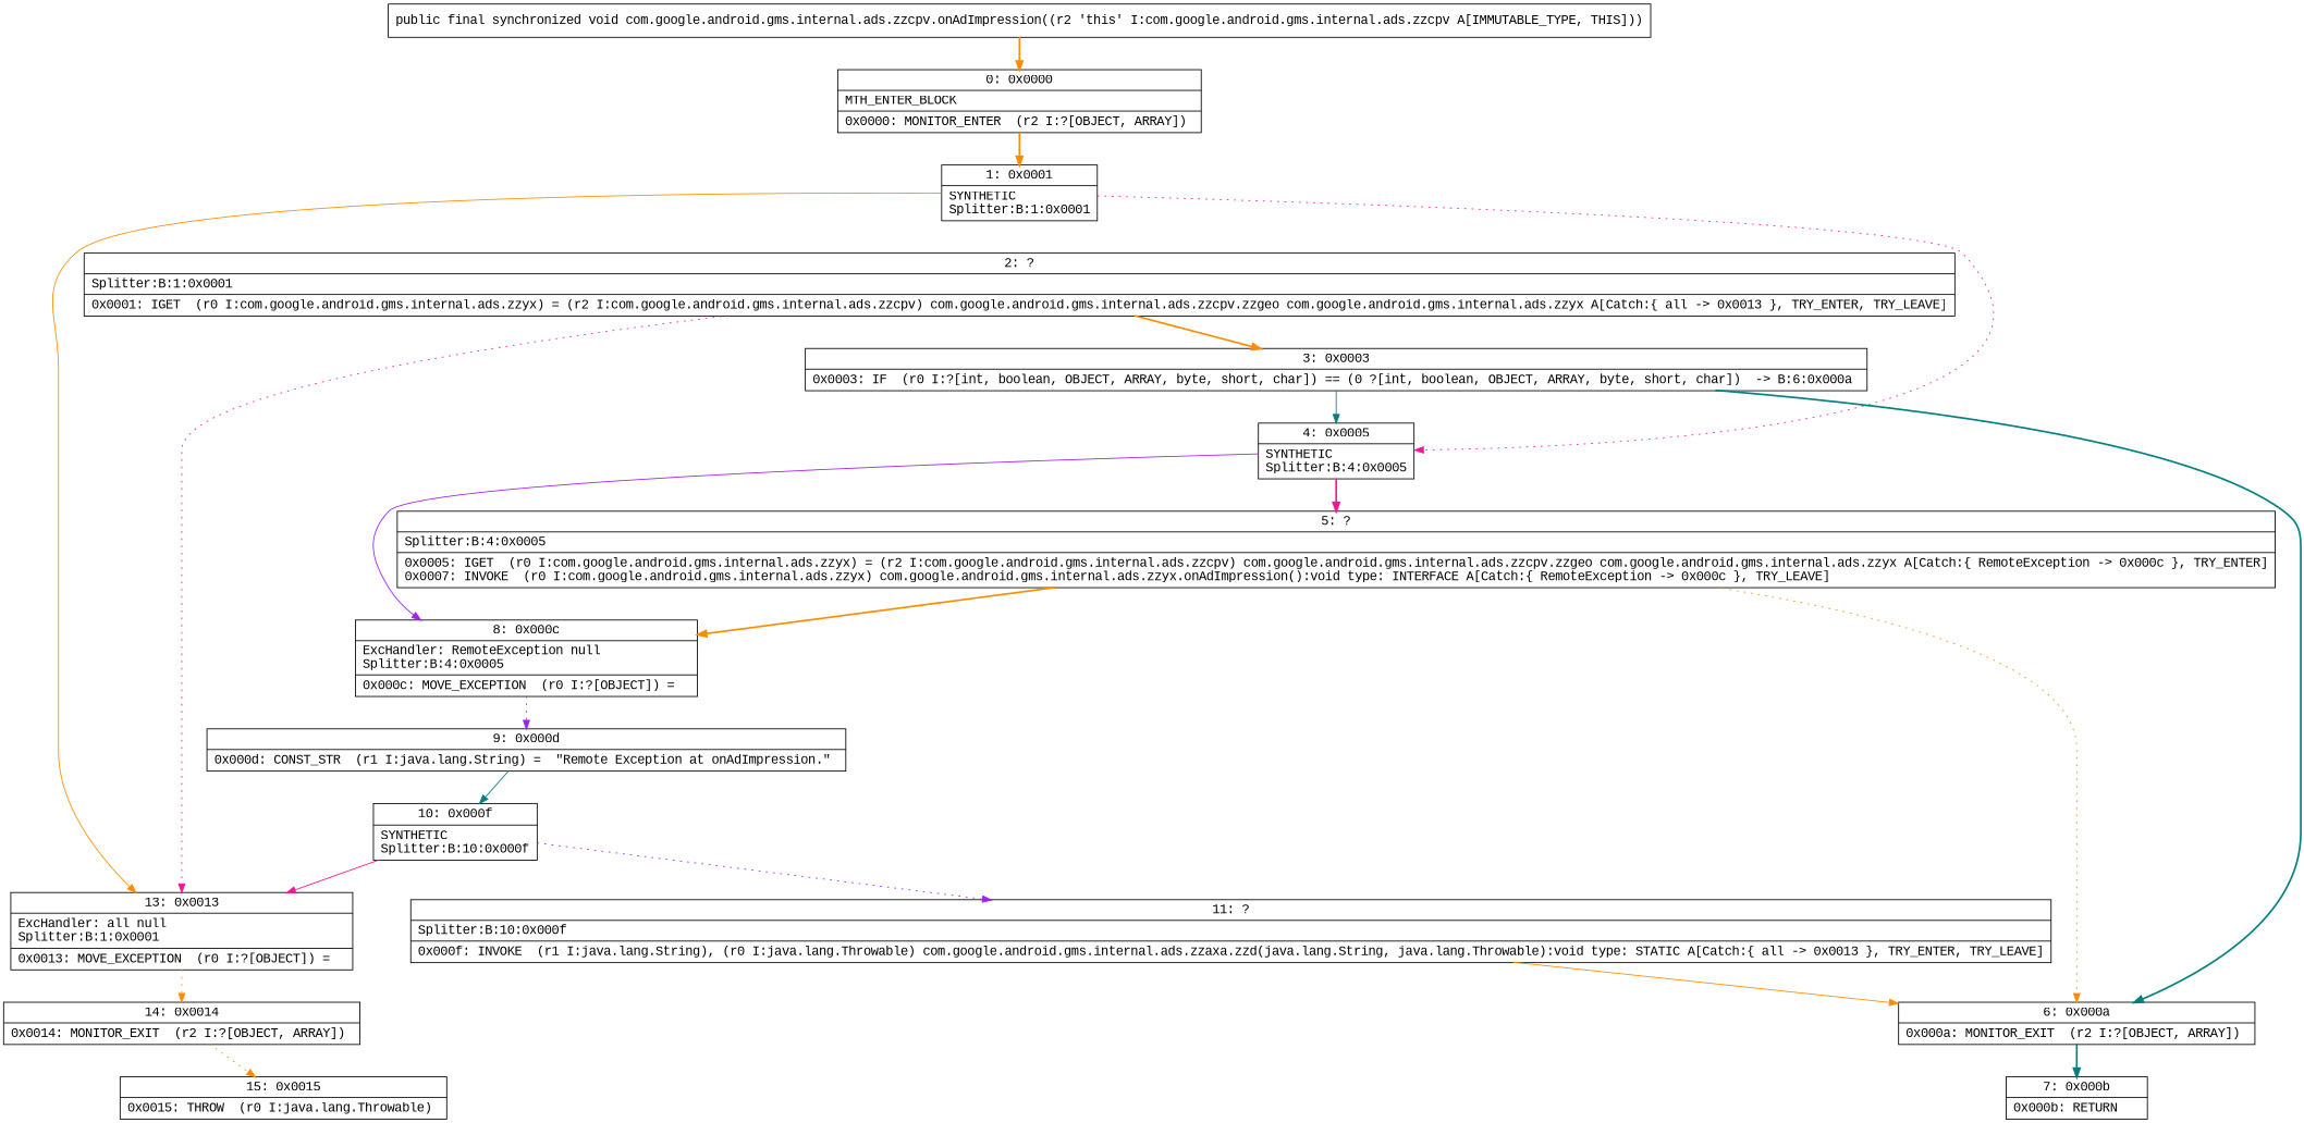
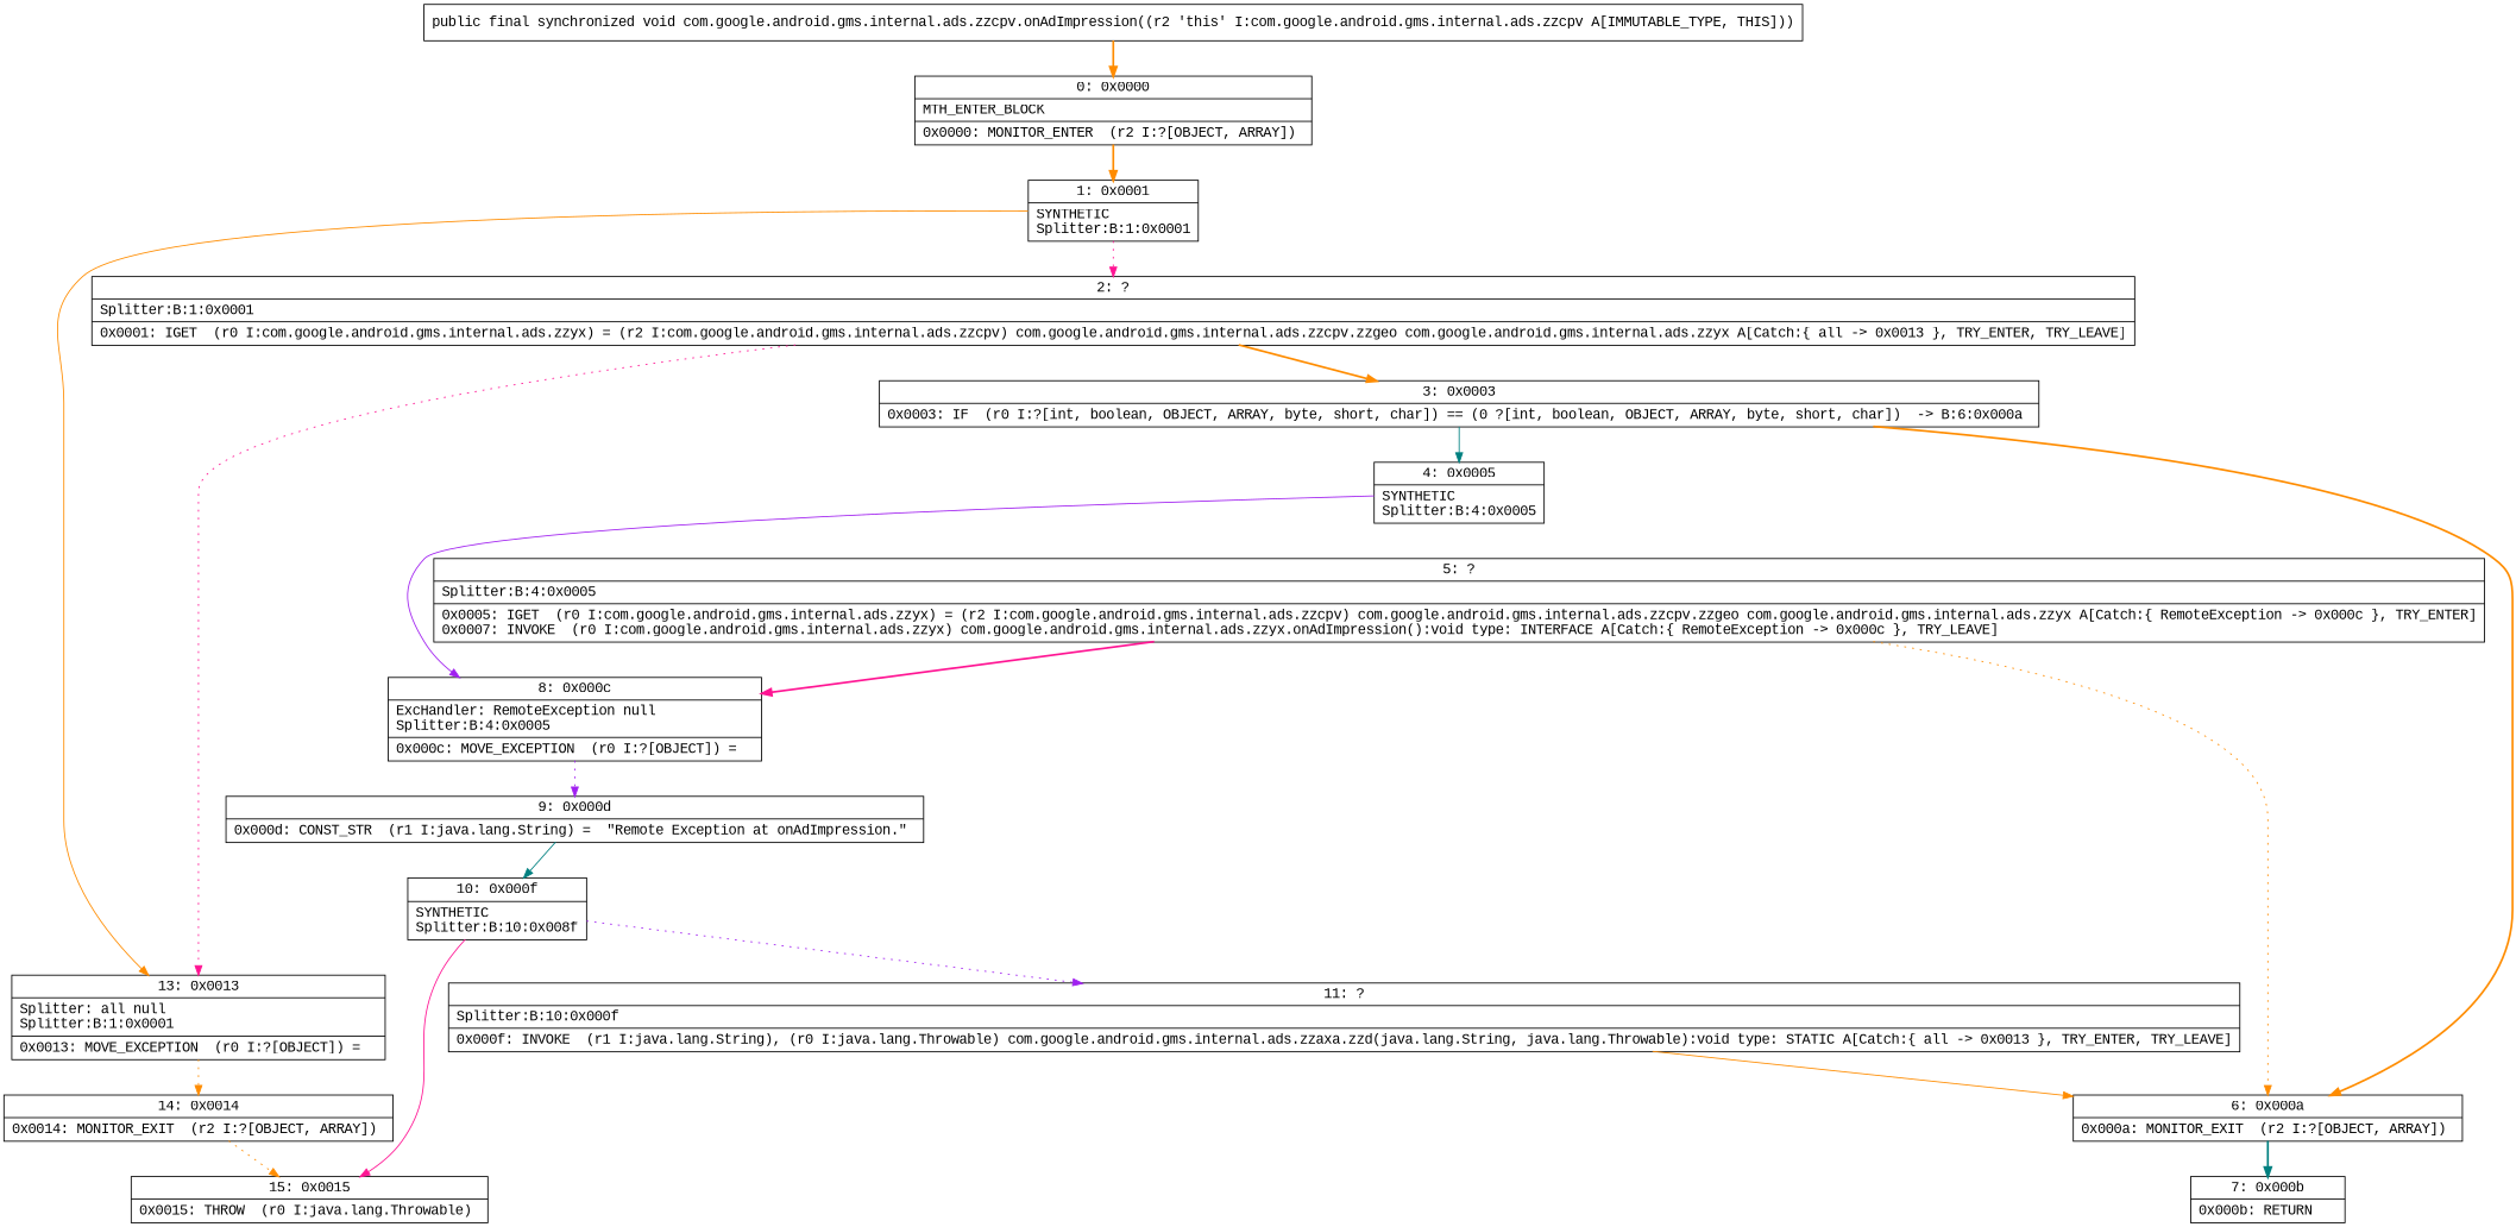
  digraph {
    fontname="Liberation Mono"
    node [fontname="Liberation Mono" shape=record]
    edge [color=darkorange fontname="Liberation Mono" style=bold]
    n1 [label="{0\:\ 0x0000|MTH_ENTER_BLOCK\l|0x0000: MONITOR_ENTER  (r2 I:?[OBJECT, ARRAY]) \l}"]
    n2 [label="{1\:\ 0x0001|SYNTHETIC\lSplitter:B:1:0x0001\l}"]
    n3 [label="{2\:\ ?|Splitter:B:1:0x0001\l|0x0001: IGET  (r0 I:com.google.android.gms.internal.ads.zzyx) = (r2 I:com.google.android.gms.internal.ads.zzcpv) com.google.android.gms.internal.ads.zzcpv.zzgeo com.google.android.gms.internal.ads.zzyx A[Catch:\{ all \-\> 0x0013 \}, TRY_ENTER, TRY_LEAVE]\l}"]
-   n4 [label="{13\:\ 0x0013|ExcHandler: all null\lSplitter:B:1:0x0001\l|0x0013: MOVE_EXCEPTION  (r0 I:?[OBJECT]) =  \l}"]
+   n4 [label="{13\:\ 0x0013|Splitter: all null\lSplitter:B:1:0x0001\l|0x0013: MOVE_EXCEPTION  (r0 I:?[OBJECT]) =  \l}"]
    n5 [label="{3\:\ 0x0003|0x0003: IF  (r0 I:?[int, boolean, OBJECT, ARRAY, byte, short, char]) == (0 ?[int, boolean, OBJECT, ARRAY, byte, short, char])  \-\> B:6:0x000a \l}"]
    n6 [label="{14\:\ 0x0014|0x0014: MONITOR_EXIT  (r2 I:?[OBJECT, ARRAY]) \l}"]
    n7 [label="{4\:\ 0x0005|SYNTHETIC\lSplitter:B:4:0x0005\l}"]
    n8 [label="{6\:\ 0x000a|0x000a: MONITOR_EXIT  (r2 I:?[OBJECT, ARRAY]) \l}"]
    n9 [label="{5\:\ ?|Splitter:B:4:0x0005\l|0x0005: IGET  (r0 I:com.google.android.gms.internal.ads.zzyx) = (r2 I:com.google.android.gms.internal.ads.zzcpv) com.google.android.gms.internal.ads.zzcpv.zzgeo com.google.android.gms.internal.ads.zzyx A[Catch:\{ RemoteException \-\> 0x000c \}, TRY_ENTER]\l0x0007: INVOKE  (r0 I:com.google.android.gms.internal.ads.zzyx) com.google.android.gms.internal.ads.zzyx.onAdImpression():void type: INTERFACE A[Catch:\{ RemoteException \-\> 0x000c \}, TRY_LEAVE]\l}"]
    n10 [label="{8\:\ 0x000c|ExcHandler: RemoteException null\lSplitter:B:4:0x0005\l|0x000c: MOVE_EXCEPTION  (r0 I:?[OBJECT]) =  \l}"]
    n11 [label="{7\:\ 0x000b|0x000b: RETURN   \l}"]
    n12 [label="{9\:\ 0x000d|0x000d: CONST_STR  (r1 I:java.lang.String) =  \"Remote Exception at onAdImpression.\" \l}"]
-   n13 [label="{10\:\ 0x000f|SYNTHETIC\lSplitter:B:10:0x000f\l}"]
+   n13 [label="{10\:\ 0x000f|SYNTHETIC\lSplitter:B:10:0x008f\l}"]
    n14 [label="{11\:\ ?|Splitter:B:10:0x000f\l|0x000f: INVOKE  (r1 I:java.lang.String), (r0 I:java.lang.Throwable) com.google.android.gms.internal.ads.zzaxa.zzd(java.lang.String, java.lang.Throwable):void type: STATIC A[Catch:\{ all \-\> 0x0013 \}, TRY_ENTER, TRY_LEAVE]\l}"]
    n15 [label="{15\:\ 0x0015|0x0015: THROW  (r0 I:java.lang.Throwable) \l}"]
    n16 [label="{public final synchronized void com.google.android.gms.internal.ads.zzcpv.onAdImpression((r2 'this' I:com.google.android.gms.internal.ads.zzcpv A[IMMUTABLE_TYPE, THIS])) }"]
    n1 -> n2
-   n2 -> n7 [color=deeppink style=dotted]
+   n2 -> n3 [color=deeppink style=dotted]
    n2 -> n4 [style=solid]
    n3 -> n4 [color=deeppink style=dotted]
    n3 -> n5
    n4 -> n6 [style=dotted]
    n5 -> n7 [color=teal style=solid]
-   n5 -> n8 [color=teal]
+   n5 -> n8
    n6 -> n15 [style=dotted]
-   n7 -> n9 [color=deeppink]
    n7 -> n10 [color=purple style=solid]
    n8 -> n11 [color=teal]
    n9 -> n8 [style=dotted]
-   n9 -> n10
+   n9 -> n10 [color=deeppink]
    n10 -> n12 [color=purple style=dotted]
    n12 -> n13 [color=teal style=solid]
-   n13 -> n4 [color=deeppink style=solid]
+   n13 -> n15 [color=deeppink style=solid]
    n13 -> n14 [color=purple style=dotted]
    n14 -> n8 [style=solid]
    n16 -> n1
  }
